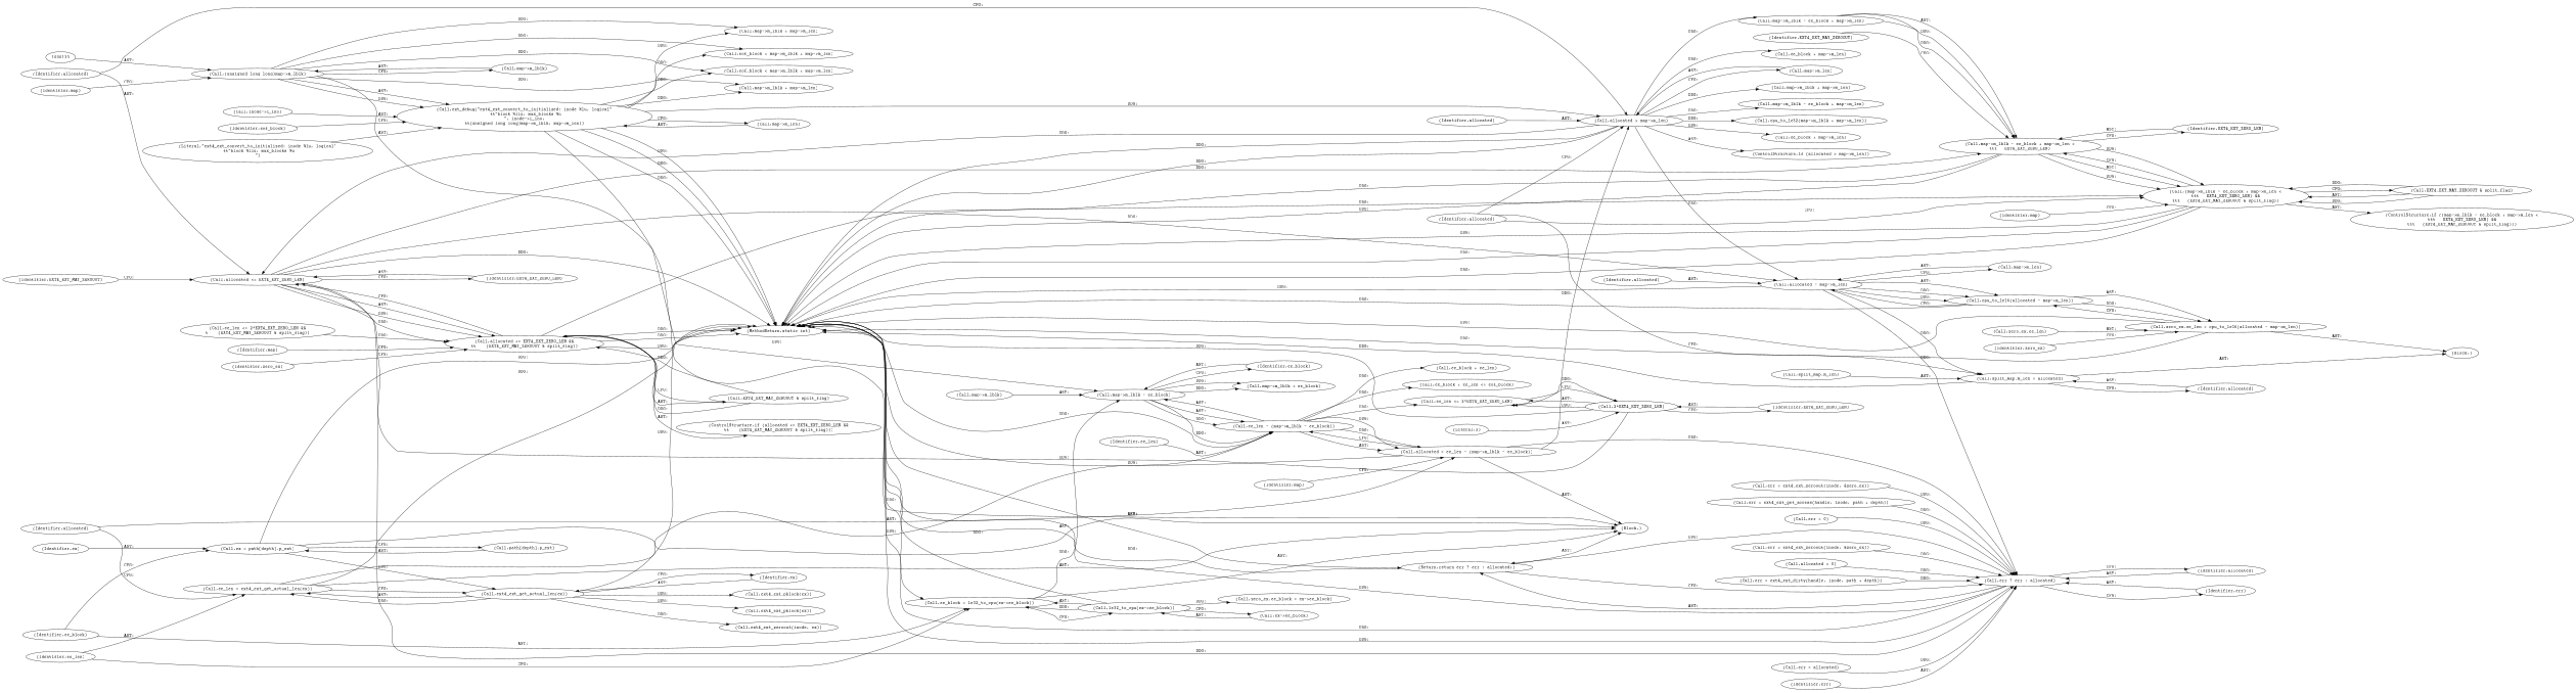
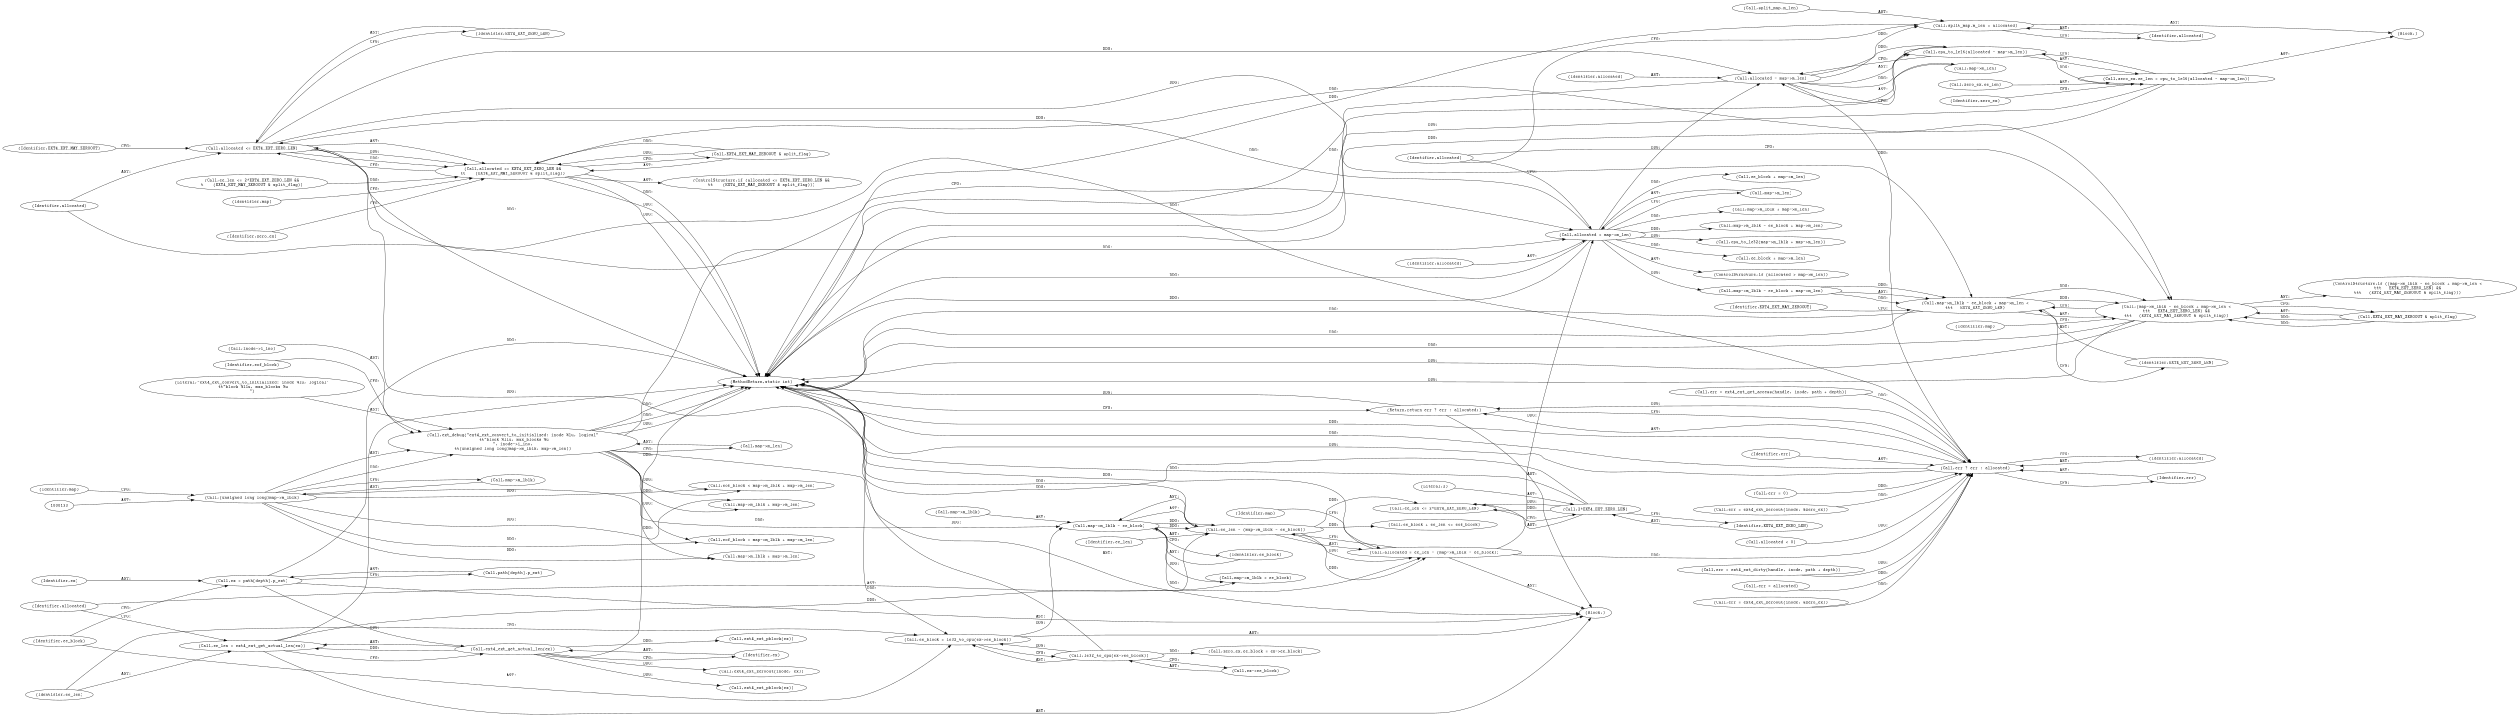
  digraph {
    fontname="Courier Prime"
    rankdir=LR
    node [fontname="Courier Prime"]
    edge [fontname="Courier Prime"]
    n1 [label="(Call,allocated <= EXT4_EXT_ZERO_LEN)"]
    n2 [label="(Call,allocated <= EXT4_EXT_ZERO_LEN &&\n\t\t    (EXT4_EXT_MAY_ZEROOUT & split_flag))"]
    n3 [label="(Call,allocated - map->m_len)"]
    n4 [label="(Call,err ? err : allocated)"]
    n5 [label="(Call,map->m_lblk - ee_block + map->m_len <\n\t\t\t   EXT4_EXT_ZERO_LEN)"]
    n6 [label="(Identifier,EXT4_EXT_ZERO_LEN)"]
    n7 [label="(MethodReturn,static int)"]
    n8 [label="(Call,(map->m_lblk - ee_block + map->m_len <\n\t\t\t   EXT4_EXT_ZERO_LEN) &&\n\t\t\t   (EXT4_EXT_MAY_ZEROOUT & split_flag))"]
    n9 [label="(Call,EXT4_EXT_MAY_ZEROOUT & split_flag)"]
    n10 [label="(ControlStructure,if (allocated <= EXT4_EXT_ZERO_LEN &&\n\t\t    (EXT4_EXT_MAY_ZEROOUT & split_flag)))"]
    n11 [label="(Call,cpu_to_le16(allocated - map->m_len))"]
    n12 [label="(Call,split_map.m_len = allocated)"]
    n13 [label="(Call,map->m_len)"]
    n14 [label="(Return,return err ? err : allocated;)"]
    n15 [label="(Identifier,allocated)"]
    n16 [label="(Identifier,err)"]
    n17 [label="(Identifier,EXT4_EXT_ZERO_LEN)"]
    n18 [label="(Call,ee_block = le32_to_cpu(ex->ee_block))"]
    n19 [label="(Call,allocated > map->m_len)"]
    n20 [label="(Call,map->m_lblk - ee_block + map->m_len)"]
    n21 [label="(Call,cpu_to_le32(map->m_lblk + map->m_len))"]
    n22 [label="(Call,ee_block + map->m_len)"]
    n23 [label="(ControlStructure,if (allocated > map->m_len))"]
    n24 [label="(Call,ee_block + map->m_len)"]
    n25 [label="(Call,map->m_len)"]
    n26 [label="(Call,map->m_lblk + map->m_len)"]
    n27 [label="(Call,map->m_lblk - ee_block + map->m_len)"]
    n28 [label="(Call,allocated = ee_len - (map->m_lblk - ee_block))"]
    n29 [label="(Call,ee_len - (map->m_lblk - ee_block))"]
    n30 [label="(Block,)"]
    n31 [label="(Call,map->m_lblk - ee_block)"]
-   n32 [label="(Call,ee_block + ee_len)"]
    n33 [label="(Call,ee_block + ee_len <= eof_block)"]
    n34 [label="(Call,ee_len <= 2*EXT4_EXT_ZERO_LEN)"]
    n35 [label="(Call,map->m_lblk < ee_block)"]
    n36 [label="(Identifier,ee_block)"]
    n37 [label="(Call,2*EXT4_EXT_ZERO_LEN)"]
    n38 [label="(Call,ee_len = ext4_ext_get_actual_len(ex))"]
    n39 [label="(Call,ext4_ext_get_actual_len(ex))"]
    n40 [label="(Call,ext4_ext_pblock(ex))"]
    n41 [label="(Call,ext4_ext_zeroout(inode, ex))"]
    n42 [label="(Identifier,ex)"]
    n43 [label="(Call,ext4_ext_pblock(ex))"]
    n44 [label="(Call,ex = path[depth].p_ext)"]
    n45 [label="(Call,path[depth].p_ext)"]
    n46 [label="(Call,(unsigned long long)map->m_lblk)"]
    n47 [label="(Call,ext_debug(\"ext4_ext_convert_to_initialized: inode %lu, logical\"\n \t\t\"block %llu, max_blocks %u\n\", inode->i_ino,\n\t\t(unsigned long long)map->m_lblk, map->m_len))"]
    n48 [label="(Call,map->m_lblk + map->m_len)"]
    n49 [label="(Call,eof_block = map->m_lblk + map->m_len)"]
    n50 [label="(Call,eof_block < map->m_lblk + map->m_len)"]
    n51 [label="(Call,map->m_lblk + map->m_len)"]
    n52 [label="(Call,map->m_lblk)"]
    n53 [label="(Call,map->m_len)"]
    n54 [label="(Call,le32_to_cpu(ex->ee_block))"]
    n55 [label="(Call,ex->ee_block)"]
    n56 [label="(Call,zero_ex.ee_block = ex->ee_block)"]
    n57 [label="(Identifier,EXT4_EXT_ZERO_LEN)"]
    n58 [label="(ControlStructure,if ((map->m_lblk - ee_block + map->m_len <\n\t\t\t   EXT4_EXT_ZERO_LEN) &&\n\t\t\t   (EXT4_EXT_MAY_ZEROOUT & split_flag)))"]
    n59 [label="(Call,EXT4_EXT_MAY_ZEROOUT & split_flag)"]
    n60 [label="(Call,zero_ex.ee_len = cpu_to_le16(allocated - map->m_len))"]
    n61 [label="(Block,)"]
    n62 [label="(Identifier,allocated)"]
    n63 [label="(Call,allocated < 0)"]
    n64 [label="(Identifier,allocated)"]
    n65 [label="(Identifier,EXT4_EXT_MAY_ZEROOUT)"]
    n66 [label="(Identifier,ee_block)"]
    n67 [label="(Call,inode->i_ino)"]
    n68 [label="(Identifier,map)"]
    n69 [label="(Call,err = ext4_ext_dirty(handle, inode, path + depth))"]
    n70 [label="(Identifier,allocated)"]
    n71 [label="(Call,map->m_lblk)"]
    n72 [label="(Identifier,ee_len)"]
    n73 [label="(Identifier,EXT4_EXT_MAY_ZEROOUT)"]
    n74 [label="(Call,ee_len <= 2*EXT4_EXT_ZERO_LEN &&\n\t    (EXT4_EXT_MAY_ZEROOUT & split_flag))"]
    n75 [label="(Identifier,map)"]
    n76 [label="(Call,err = allocated)"]
    n77 [label="(Identifier,eof_block)"]
    n78 [label="(Call,split_map.m_len)"]
    n79 [label="(Identifier,ee_len)"]
    n80 [label="(Identifier,err)"]
    n81 [label="(Call,zero_ex.ee_len)"]
    n82 [label="(Literal,2)"]
    n83 [label="(Identifier,map)"]
    n84 [label="(Call,err = ext4_ext_zeroout(inode, &zero_ex))"]
    n85 [label="(Call,err = ext4_ext_get_access(handle, inode, path + depth))"]
    n86 [label="(Identifier,allocated)"]
    n87 [label="(Call,err = 0)"]
    n88 [label="(Identifier,zero_ex)"]
    n89 [label="(Identifier,ex)"]
    n90 [label="(Identifier,zero_ex)"]
    n91 [label="(Literal,\"ext4_ext_convert_to_initialized: inode %lu, logical\"\n \t\t\"block %llu, max_blocks %u\n\")"]
    n92 [label="(Identifier,map)"]
    n93 [label="(Identifier,allocated)"]
    n94 [label="(Identifier,allocated)"]
    n95 [label="(Call,err = ext4_ext_zeroout(inode, &zero_ex))"]
    1000133
    n1 -> n2 [label="AST: "]
    n1 -> n2 [label="DDG: "]
    n1 -> n2 [label="DDG: "]
    n1 -> n3 [label="DDG: "]
    n1 -> n4 [label="DDG: "]
    n1 -> n5 [label="DDG: "]
    n1 -> n6 [label="CFG: "]
    n1 -> n7 [label="DDG: "]
    n2 -> n1 [label="CFG: "]
    n2 -> n7 [label="DDG: "]
    n2 -> n7 [label="DDG: "]
    n2 -> n7 [label="DDG: "]
    n2 -> n8 [label="DDG: "]
    n2 -> n9 [label="CFG: "]
    n2 -> n10 [label="AST: "]
    n3 -> n4 [label="DDG: "]
    n3 -> n7 [label="DDG: "]
    n3 -> n11 [label="AST: "]
    n3 -> n11 [label="DDG: "]
    n3 -> n11 [label="DDG: "]
    n3 -> n12 [label="DDG: "]
    n3 -> n13 [label="CFG: "]
    n4 -> n7 [label="DDG: "]
    n4 -> n7 [label="DDG: "]
    n4 -> n7 [label="DDG: "]
    n4 -> n14 [label="AST: "]
    n4 -> n14 [label="DDG: "]
    n4 -> n15 [label="CFG: "]
    n4 -> n16 [label="CFG: "]
    n5 -> n7 [label="DDG: "]
    n5 -> n7 [label="DDG: "]
    n5 -> n8 [label="AST: "]
    n5 -> n8 [label="DDG: "]
    n5 -> n8 [label="DDG: "]
    n5 -> n17 [label="CFG: "]
    n6 -> n1 [label="AST: "]
    n7 -> n14 [label="CFG: "]
    n7 -> n18 [label="DDG: "]
    n8 -> n5 [label="CFG: "]
    n8 -> n7 [label="DDG: "]
    n8 -> n7 [label="DDG: "]
    n8 -> n7 [label="DDG: "]
    n8 -> n58 [label="AST: "]
    n8 -> n59 [label="CFG: "]
    n9 -> n2 [label="AST: "]
    n9 -> n2 [label="DDG: "]
    n9 -> n2 [label="DDG: "]
    n11 -> n3 [label="CFG: "]
    n11 -> n7 [label="DDG: "]
    n11 -> n60 [label="AST: "]
    n11 -> n60 [label="DDG: "]
    n12 -> n7 [label="DDG: "]
    n12 -> n61 [label="AST: "]
    n12 -> n62 [label="CFG: "]
    n13 -> n3 [label="AST: "]
    n14 -> n4 [label="CFG: "]
    n14 -> n7 [label="DDG: "]
    n14 -> n30 [label="AST: "]
    n15 -> n4 [label="AST: "]
    n16 -> n4 [label="AST: "]
    n17 -> n5 [label="AST: "]
    n18 -> n30 [label="AST: "]
    n18 -> n31 [label="DDG: "]
    n18 -> n54 [label="CFG: "]
    n19 -> n1 [label="DDG: "]
    n19 -> n3 [label="DDG: "]
    n19 -> n7 [label="DDG: "]
    n19 -> n7 [label="DDG: "]
    n19 -> n20 [label="DDG: "]
    n19 -> n21 [label="DDG: "]
    n19 -> n22 [label="DDG: "]
    n19 -> n23 [label="AST: "]
    n19 -> n24 [label="DDG: "]
    n19 -> n25 [label="CFG: "]
    n19 -> n26 [label="DDG: "]
    n19 -> n27 [label="DDG: "]
    n25 -> n19 [label="AST: "]
    n27 -> n5 [label="AST: "]
    n27 -> n5 [label="DDG: "]
    n27 -> n5 [label="DDG: "]
    n28 -> n4 [label="DDG: "]
    n28 -> n7 [label="DDG: "]
    n28 -> n19 [label="DDG: "]
    n28 -> n29 [label="CFG: "]
    n28 -> n30 [label="AST: "]
    n29 -> n7 [label="DDG: "]
    n29 -> n28 [label="AST: "]
    n29 -> n28 [label="DDG: "]
    n29 -> n28 [label="DDG: "]
    n29 -> n31 [label="AST: "]
-   n29 -> n32 [label="DDG: "]
    n29 -> n33 [label="DDG: "]
    n29 -> n34 [label="DDG: "]
    n31 -> n29 [label="AST: "]
    n31 -> n29 [label="DDG: "]
    n31 -> n29 [label="DDG: "]
    n31 -> n35 [label="DDG: "]
    n31 -> n35 [label="DDG: "]
    n31 -> n36 [label="CFG: "]
    n34 -> n37 [label="CFG: "]
    n36 -> n31 [label="AST: "]
    n37 -> n1 [label="DDG: "]
    n37 -> n7 [label="DDG: "]
    n37 -> n34 [label="AST: "]
    n37 -> n34 [label="DDG: "]
    n37 -> n34 [label="DDG: "]
    n37 -> n57 [label="CFG: "]
    n38 -> n7 [label="DDG: "]
    n38 -> n29 [label="DDG: "]
    n38 -> n30 [label="AST: "]
    n38 -> n39 [label="CFG: "]
    n39 -> n7 [label="DDG: "]
    n39 -> n38 [label="AST: "]
    n39 -> n38 [label="DDG: "]
    n39 -> n40 [label="DDG: "]
    n39 -> n41 [label="DDG: "]
    n39 -> n42 [label="CFG: "]
    n39 -> n43 [label="DDG: "]
    n42 -> n39 [label="AST: "]
    n44 -> n7 [label="DDG: "]
    n44 -> n30 [label="AST: "]
    n44 -> n39 [label="DDG: "]
    n44 -> n45 [label="CFG: "]
    n45 -> n44 [label="AST: "]
    n46 -> n31 [label="DDG: "]
    n46 -> n47 [label="AST: "]
    n46 -> n47 [label="DDG: "]
    n46 -> n48 [label="DDG: "]
    n46 -> n49 [label="DDG: "]
    n46 -> n50 [label="DDG: "]
    n46 -> n51 [label="DDG: "]
    n46 -> n52 [label="CFG: "]
    n47 -> n7 [label="DDG: "]
    n47 -> n7 [label="DDG: "]
    n47 -> n7 [label="DDG: "]
    n47 -> n19 [label="DDG: "]
    n47 -> n30 [label="AST: "]
    n47 -> n48 [label="DDG: "]
    n47 -> n49 [label="DDG: "]
    n47 -> n50 [label="DDG: "]
    n47 -> n51 [label="DDG: "]
    n47 -> n53 [label="CFG: "]
    n52 -> n46 [label="AST: "]
    n53 -> n47 [label="AST: "]
    n54 -> n7 [label="DDG: "]
    n54 -> n18 [label="AST: "]
    n54 -> n18 [label="DDG: "]
    n54 -> n55 [label="CFG: "]
    n54 -> n56 [label="DDG: "]
    n55 -> n54 [label="AST: "]
    n57 -> n37 [label="AST: "]
    n59 -> n8 [label="AST: "]
    n59 -> n8 [label="DDG: "]
    n59 -> n8 [label="DDG: "]
    n60 -> n7 [label="DDG: "]
    n60 -> n7 [label="DDG: "]
    n60 -> n11 [label="CFG: "]
    n60 -> n61 [label="AST: "]
    n62 -> n12 [label="AST: "]
    n63 -> n4 [label="DDG: "]
    n64 -> n3 [label="AST: "]
    n65 -> n5 [label="CFG: "]
    n66 -> n18 [label="AST: "]
    n66 -> n44 [label="CFG: "]
    n67 -> n47 [label="AST: "]
    n68 -> n46 [label="CFG: "]
    n69 -> n4 [label="DDG: "]
    n70 -> n19 [label="AST: "]
    n71 -> n31 [label="AST: "]
    n72 -> n18 [label="CFG: "]
    n72 -> n38 [label="AST: "]
    n73 -> n1 [label="CFG: "]
    n74 -> n2 [label="DDG: "]
    n75 -> n2 [label="CFG: "]
    n76 -> n4 [label="DDG: "]
    n77 -> n47 [label="CFG: "]
    n78 -> n12 [label="AST: "]
    n79 -> n29 [label="AST: "]
    n80 -> n4 [label="AST: "]
    n81 -> n60 [label="AST: "]
    n82 -> n37 [label="AST: "]
    n83 -> n8 [label="CFG: "]
    n84 -> n4 [label="DDG: "]
    n85 -> n4 [label="DDG: "]
    n86 -> n8 [label="CFG: "]
    n86 -> n12 [label="CFG: "]
    n86 -> n19 [label="CFG: "]
    n87 -> n4 [label="DDG: "]
    n88 -> n2 [label="CFG: "]
    n89 -> n44 [label="AST: "]
    n90 -> n60 [label="CFG: "]
    n91 -> n47 [label="AST: "]
    n92 -> n28 [label="CFG: "]
    n93 -> n28 [label="AST: "]
    n93 -> n38 [label="CFG: "]
    n94 -> n1 [label="AST: "]
    n94 -> n19 [label="CFG: "]
    n95 -> n4 [label="DDG: "]
    1000133 -> n46 [label="AST: "]
  }
